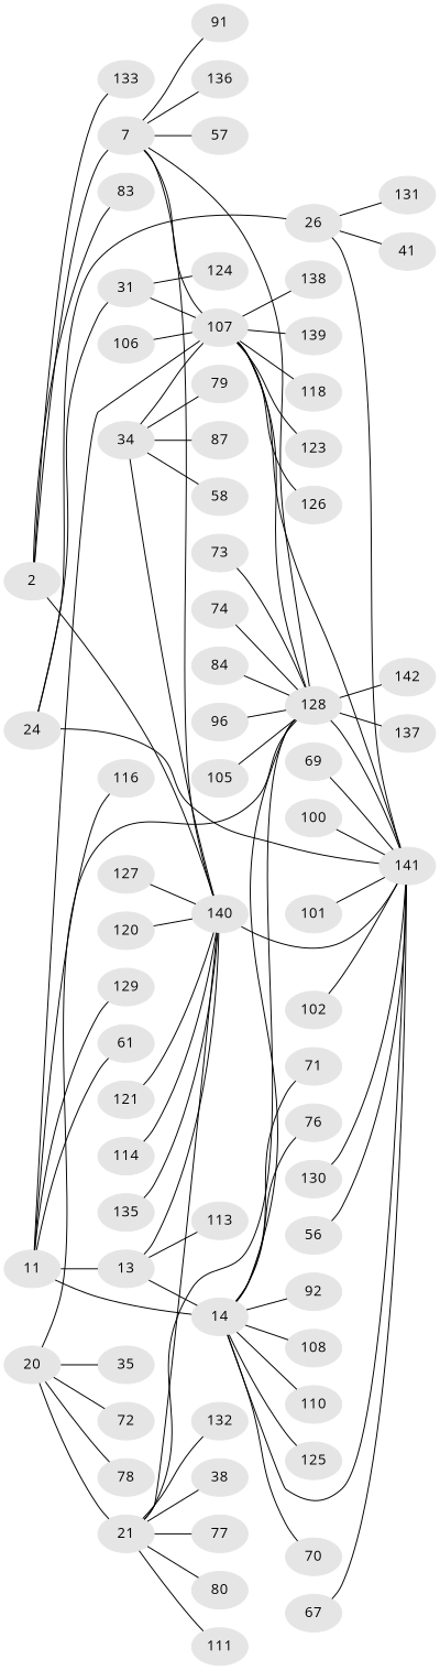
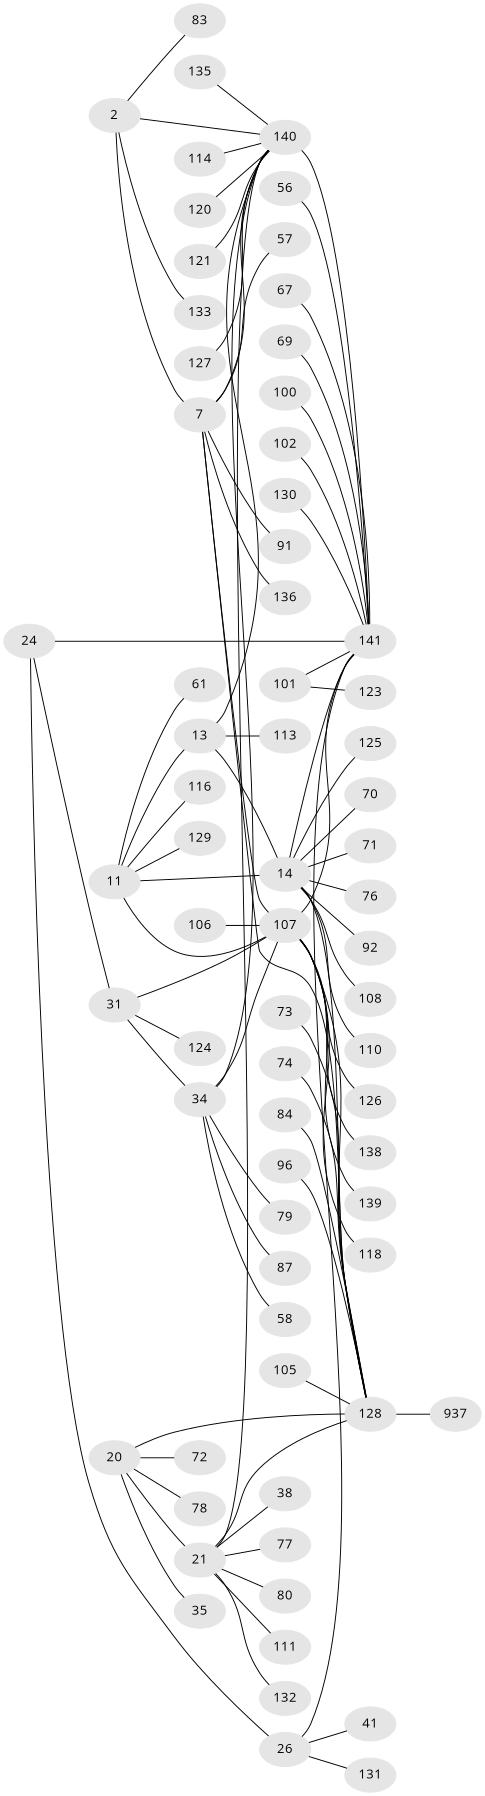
  graph {
    fontname="Open Sans"
    rankdir=LR
    node [color=gray90 fontname="Open Sans" style=filled]
    edge [fontname="Open Sans"]
    2 [super="+1"]
    7 [super="+4"]
    83
    133
    140 [super="+112+64+88+103+99+104+109"]
    57
    91
    107 [super="+35+82+85+95+98"]
    128 [super="+63"]
    136 [super="+119"]
    141 [super="+134+23+122+28+36+46"]
    118 [super="+117"]
    123
    126
    138
    139 [super="+68"]
-   137 [super="+66"]
-   142 [super="+115"]
+   137 [super="+66" label=937]
    11 [super="+9"]
    13 [super="+12"]
    14 [super="+10"]
    61
    116 [super="+97"]
    129
    113 [super="+48"]
    70
    71
    76
    92
    108 [super="+81"]
    110
    125
    20 [super="+18"]
    21 [super="+17"]
    n35 [label=35]
    72
    78
    38
    77 [super="+75"]
    80
    111
    132 [super="+94"]
    24 [super="+22"]
    26 [super="+25"]
    31 [super="+29"]
    41
    131
    34 [super="+33"]
    124
    58
    79 [super="+65"]
    87
    56
    67
    69
    73
    74
    84 [super="+44"]
    96
    100
    101
    102
    105
    106
    114
    120
    121 [super="+49"]
    127
    130
    135 [super="+86"]
    2 -- 7 [weight=4]
    2 -- 83
    2 -- 133
    2 -- 140 [weight=6]
    7 -- 140 [weight=6]
    7 -- 57
    7 -- 91
    7 -- 107
    7 -- 128
    7 -- 136
    140 -- 141
    107 -- 128
    107 -- 141
    107 -- 118
-   107 -- 123
+   101 -- 123
    107 -- 126
    107 -- 138
    107 -- 139
-   128 -- 141 [weight=2]
    128 -- 137
-   128 -- 142
    11 -- 107 [weight=2]
    11 -- 13 [weight=4]
    11 -- 14 [weight=6]
    11 -- 61
    11 -- 116
    11 -- 129
    13 -- 140
    13 -- 14 [weight=6]
    13 -- 113
    14 -- 128 [weight=2]
    14 -- 141 [weight=2]
    14 -- 70
    14 -- 71
    14 -- 76
    14 -- 92
    14 -- 108
    14 -- 110
    14 -- 125
    20 -- 128 [weight=6]
    20 -- 21 [weight=4]
    20 -- n35
    20 -- 72
    20 -- 78
    21 -- 140
    21 -- 128 [weight=6]
    21 -- 38
    21 -- 77
    21 -- 80
    21 -- 111
    21 -- 132
    24 -- 141 [weight=6]
    24 -- 26 [weight=4]
    24 -- 31
    26 -- 141 [weight=6]
    26 -- 41
    26 -- 131
    31 -- 107 [weight=6]
+   31 -- 34 [weight=4]
    31 -- 124
    34 -- 140
    34 -- 107 [weight=6]
    34 -- 58
    34 -- 79
    34 -- 87
    56 -- 141
    67 -- 141
    69 -- 141
    73 -- 128
    74 -- 128
    84 -- 128
    96 -- 128
    100 -- 141
    101 -- 141
    102 -- 141
    105 -- 128
    106 -- 107
    114 -- 140
    120 -- 140
    121 -- 140
    127 -- 140
    130 -- 141
    135 -- 140
  }
